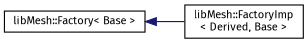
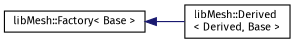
  digraph {
    rankdir=LR
    fontname="Fira Sans"
    node [color=black fillcolor=white fontname="Fira Sans" fontsize=10 shape=record style=filled]
    n1 [height=0.2 label="libMesh::Factory\< Base \>" width=0.4]
-   n2 [height=0.2 label="libMesh::FactoryImp\l\< Derived, Base \>" width=0.4]
+   n2 [height=0.2 label="libMesh::Derived\l\< Derived, Base \>" width=0.4]
    n1 -> n2 [color=midnightblue dir=back fontname="Fira Sans" fontsize=10 labelfontname=Helvetica labelfontsize=10 style=solid]
  }
